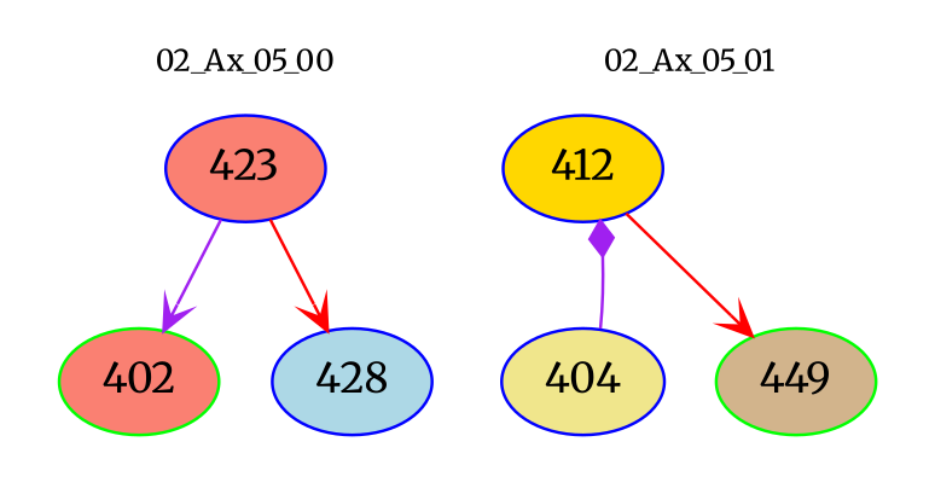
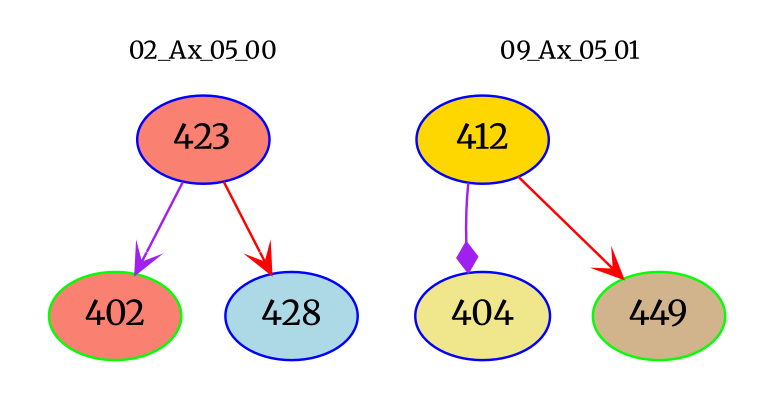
  digraph {
    fontname=Merriweather
    node [color=blue fillcolor=salmon fontname=Merriweather style=filled]
    edge [arrowhead=vee color=purple fontname=Merriweather]
    n1 [label=423]
    n2 [color=green label=402]
    n3 [fillcolor=lightblue label=428]
    n4 [fillcolor=gold label=412]
    n5 [fillcolor=khaki label=404]
    n6 [color=green fillcolor=tan label=449]
    subgraph cluster_1 {
      color=white
      fontsize=10
      label="02_Ax_05_00"
      n1
      n2
      n3
    }
    subgraph cluster_2 {
      color=white
      fontsize=10
-     label="02_Ax_05_01"
+     label="09_Ax_05_01"
      n4
      n5
      n6
    }
    n1 -> n2
    n1 -> n3 [color=red]
-   n5 -> n4 [arrowhead=diamond]
+   n4 -> n5 [arrowhead=diamond]
    n4 -> n6 [color=red]
  }
